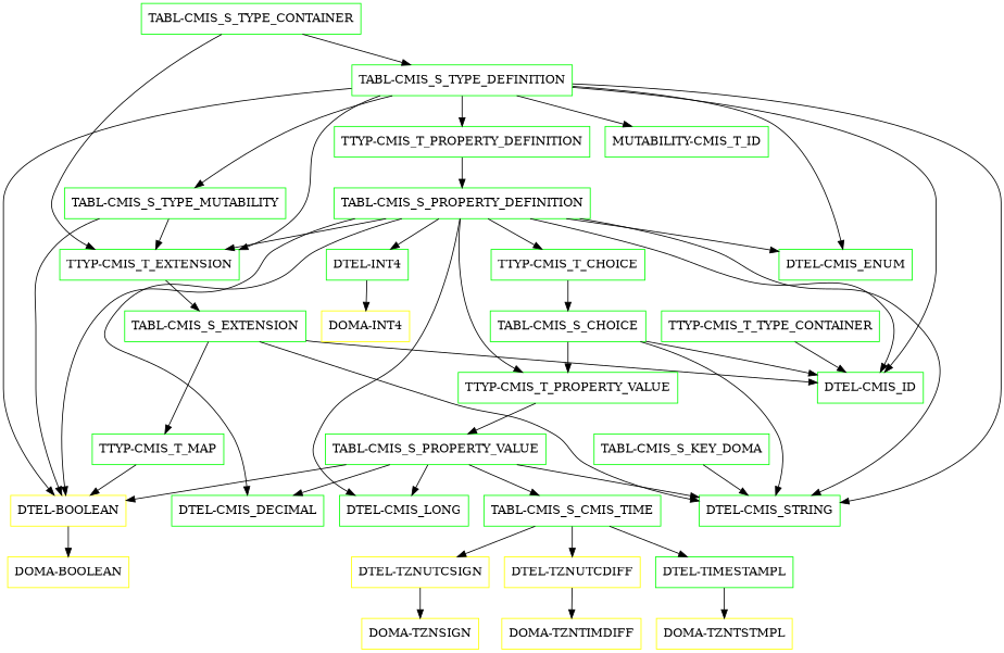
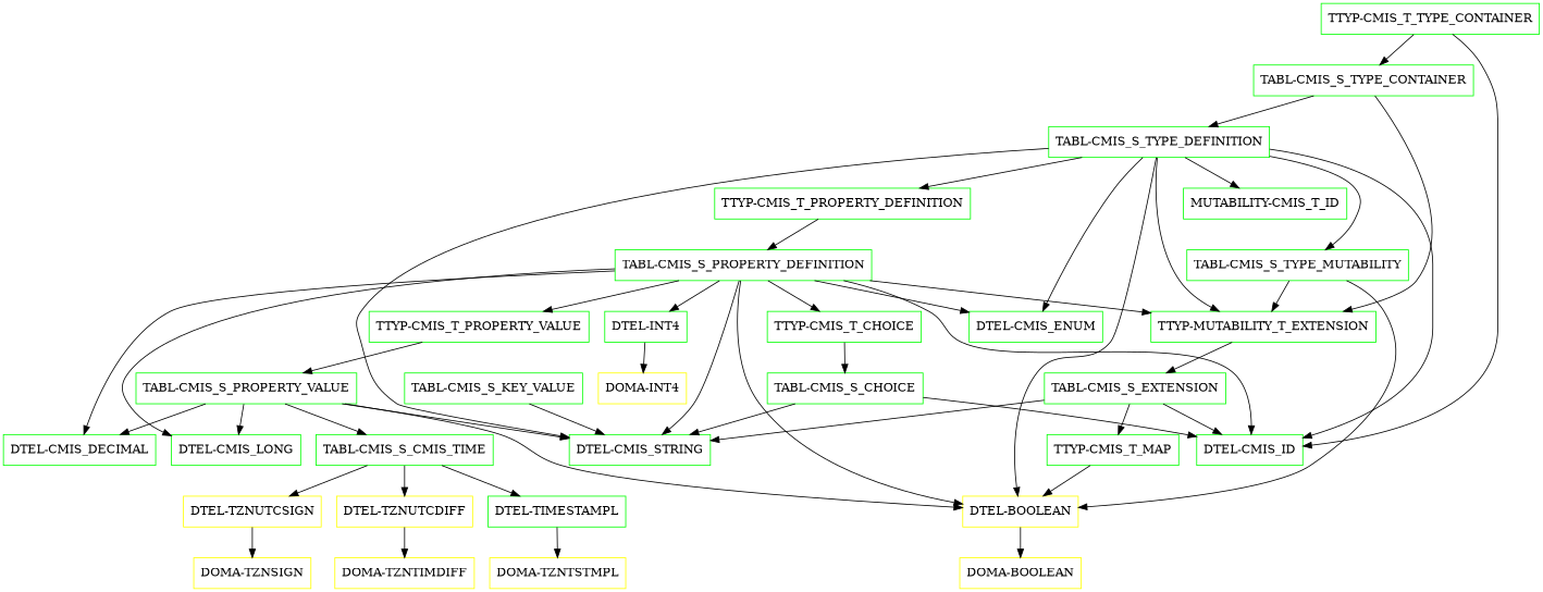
  digraph {
    node [color=green shape=box]
    "TTYP-CMIS_T_TYPE_CONTAINER"
    "TABL-CMIS_S_TYPE_CONTAINER"
    "DTEL-CMIS_ID"
-   "TTYP-CMIS_T_EXTENSION"
+   "TTYP-CMIS_T_EXTENSION" [label="TTYP-MUTABILITY_T_EXTENSION"]
    "TABL-CMIS_S_TYPE_DEFINITION"
    "TABL-CMIS_S_EXTENSION"
    "DTEL-CMIS_STRING"
    "TTYP-CMIS_T_PROPERTY_DEFINITION"
    "DTEL-BOOLEAN" [color=yellow]
    "DTEL-CMIS_ENUM"
    "TABL-CMIS_S_TYPE_MUTABILITY"
    n12 [label="MUTABILITY-CMIS_T_ID"]
    "TTYP-CMIS_T_MAP"
-   "TABL-CMIS_S_KEY_VALUE" [label="TABL-CMIS_S_KEY_DOMA"]
+   "TABL-CMIS_S_KEY_VALUE"
    "TABL-CMIS_S_PROPERTY_DEFINITION"
    "DOMA-BOOLEAN" [color=yellow]
    "TTYP-CMIS_T_CHOICE"
    "TTYP-CMIS_T_PROPERTY_VALUE"
    "DTEL-CMIS_DECIMAL"
    "DTEL-CMIS_LONG"
    "DTEL-INT4"
    "TABL-CMIS_S_CHOICE"
    "TABL-CMIS_S_PROPERTY_VALUE"
    "DOMA-INT4" [color=yellow]
    n25 [label="TABL-CMIS_S_CMIS_TIME"]
    "DTEL-TZNUTCSIGN" [color=yellow]
    "DTEL-TZNUTCDIFF" [color=yellow]
    "DTEL-TIMESTAMPL"
    "DOMA-TZNSIGN" [color=yellow]
    "DOMA-TZNTIMDIFF" [color=yellow]
    "DOMA-TZNTSTMPL" [color=yellow]
+   "TTYP-CMIS_T_TYPE_CONTAINER" -> "TABL-CMIS_S_TYPE_CONTAINER"
    "TTYP-CMIS_T_TYPE_CONTAINER" -> "DTEL-CMIS_ID"
    "TABL-CMIS_S_TYPE_CONTAINER" -> "TTYP-CMIS_T_EXTENSION"
    "TABL-CMIS_S_TYPE_CONTAINER" -> "TABL-CMIS_S_TYPE_DEFINITION"
    "TTYP-CMIS_T_EXTENSION" -> "TABL-CMIS_S_EXTENSION"
    "TABL-CMIS_S_TYPE_DEFINITION" -> "DTEL-CMIS_ID"
    "TABL-CMIS_S_TYPE_DEFINITION" -> "TTYP-CMIS_T_EXTENSION"
    "TABL-CMIS_S_TYPE_DEFINITION" -> "DTEL-CMIS_STRING"
    "TABL-CMIS_S_TYPE_DEFINITION" -> "TTYP-CMIS_T_PROPERTY_DEFINITION"
    "TABL-CMIS_S_TYPE_DEFINITION" -> "DTEL-BOOLEAN"
    "TABL-CMIS_S_TYPE_DEFINITION" -> "DTEL-CMIS_ENUM"
    "TABL-CMIS_S_TYPE_DEFINITION" -> "TABL-CMIS_S_TYPE_MUTABILITY"
    "TABL-CMIS_S_TYPE_DEFINITION" -> n12
    "TABL-CMIS_S_EXTENSION" -> "DTEL-CMIS_ID"
    "TABL-CMIS_S_EXTENSION" -> "DTEL-CMIS_STRING"
    "TABL-CMIS_S_EXTENSION" -> "TTYP-CMIS_T_MAP"
    "TTYP-CMIS_T_PROPERTY_DEFINITION" -> "TABL-CMIS_S_PROPERTY_DEFINITION"
    "DTEL-BOOLEAN" -> "DOMA-BOOLEAN"
    "TABL-CMIS_S_TYPE_MUTABILITY" -> "TTYP-CMIS_T_EXTENSION"
    "TABL-CMIS_S_TYPE_MUTABILITY" -> "DTEL-BOOLEAN"
    "TTYP-CMIS_T_MAP" -> "DTEL-BOOLEAN"
    "TABL-CMIS_S_KEY_VALUE" -> "DTEL-CMIS_STRING"
    "TABL-CMIS_S_PROPERTY_DEFINITION" -> "DTEL-CMIS_ID"
    "TABL-CMIS_S_PROPERTY_DEFINITION" -> "TTYP-CMIS_T_EXTENSION"
    "TABL-CMIS_S_PROPERTY_DEFINITION" -> "DTEL-CMIS_STRING"
    "TABL-CMIS_S_PROPERTY_DEFINITION" -> "DTEL-BOOLEAN"
    "TABL-CMIS_S_PROPERTY_DEFINITION" -> "DTEL-CMIS_ENUM"
    "TABL-CMIS_S_PROPERTY_DEFINITION" -> "TTYP-CMIS_T_CHOICE"
    "TABL-CMIS_S_PROPERTY_DEFINITION" -> "TTYP-CMIS_T_PROPERTY_VALUE"
    "TABL-CMIS_S_PROPERTY_DEFINITION" -> "DTEL-CMIS_DECIMAL"
    "TABL-CMIS_S_PROPERTY_DEFINITION" -> "DTEL-CMIS_LONG"
    "TABL-CMIS_S_PROPERTY_DEFINITION" -> "DTEL-INT4"
    "TTYP-CMIS_T_CHOICE" -> "TABL-CMIS_S_CHOICE"
    "TTYP-CMIS_T_PROPERTY_VALUE" -> "TABL-CMIS_S_PROPERTY_VALUE"
    "DTEL-INT4" -> "DOMA-INT4"
    "TABL-CMIS_S_CHOICE" -> "DTEL-CMIS_ID"
    "TABL-CMIS_S_CHOICE" -> "DTEL-CMIS_STRING"
-   "TABL-CMIS_S_CHOICE" -> "TTYP-CMIS_T_PROPERTY_VALUE"
    "TABL-CMIS_S_PROPERTY_VALUE" -> "DTEL-CMIS_STRING"
    "TABL-CMIS_S_PROPERTY_VALUE" -> "DTEL-BOOLEAN"
    "TABL-CMIS_S_PROPERTY_VALUE" -> "DTEL-CMIS_DECIMAL"
    "TABL-CMIS_S_PROPERTY_VALUE" -> "DTEL-CMIS_LONG"
    "TABL-CMIS_S_PROPERTY_VALUE" -> n25
    n25 -> "DTEL-TZNUTCSIGN"
    n25 -> "DTEL-TZNUTCDIFF"
    n25 -> "DTEL-TIMESTAMPL"
    "DTEL-TZNUTCSIGN" -> "DOMA-TZNSIGN"
    "DTEL-TZNUTCDIFF" -> "DOMA-TZNTIMDIFF"
    "DTEL-TIMESTAMPL" -> "DOMA-TZNTSTMPL"
  }
